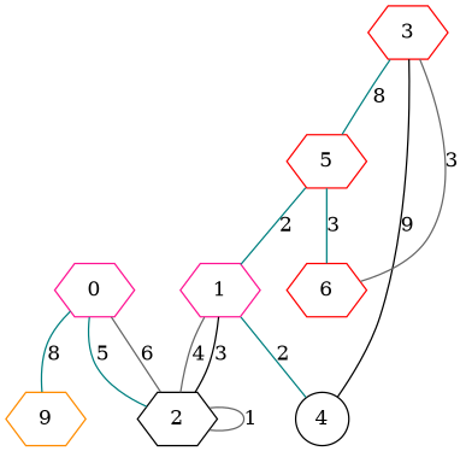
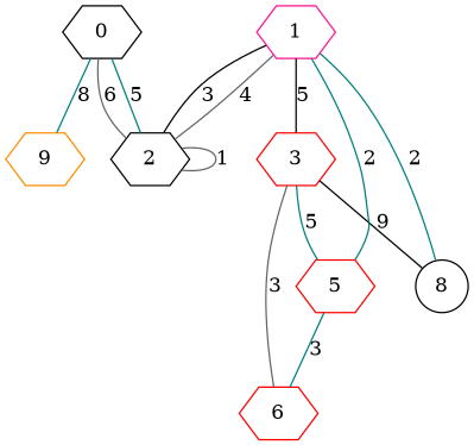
  graph {
    node [color=red shape=hexagon weight=1]
    edge [color=teal]
-   0 [color=deeppink]
+   0 [color=black]
    2 [color=black weight=2]
    n3 [color=darkorange label=9 weight=4]
    1 [color=deeppink]
    3
-   4 [color=black shape=circle]
+   4 [color=black shape=circle label=8]
    5
    6
    0 -- 2 [label=5]
    0 -- 2 [color=gray40 label=6]
    0 -- n3 [label=8]
    2 -- 2 [color=gray40 label=1]
    1 -- 2 [color=black label=3]
    1 -- 2 [color=gray40 label=4]
+   1 -- 3 [color=black label=5]
    1 -- 4 [label=2]
    3 -- 4 [color=black label=9]
-   3 -- 5 [label=8]
+   3 -- 5 [label=5]
    3 -- 6 [color=gray40 label=3]
    5 -- 1 [label=2]
    5 -- 6 [label=3]
  }
